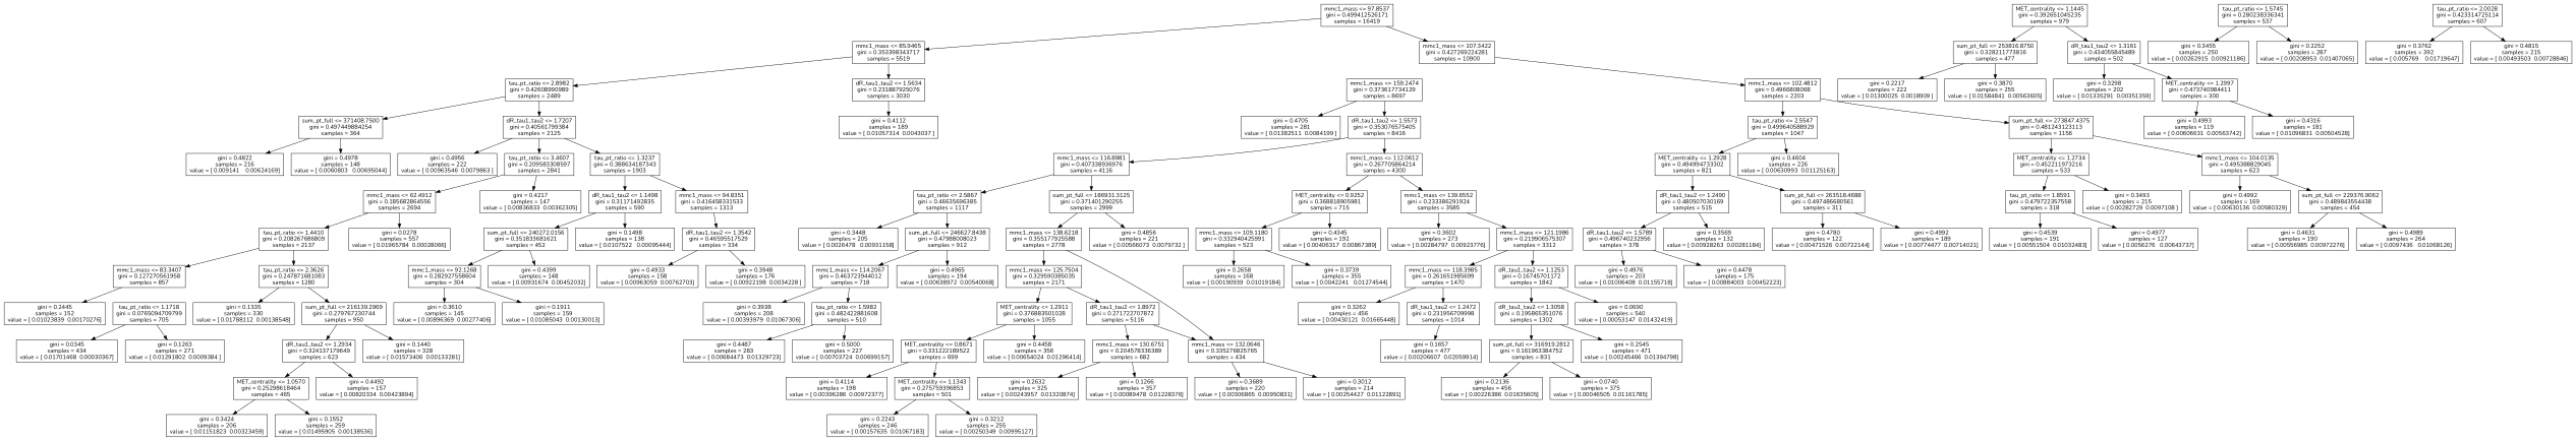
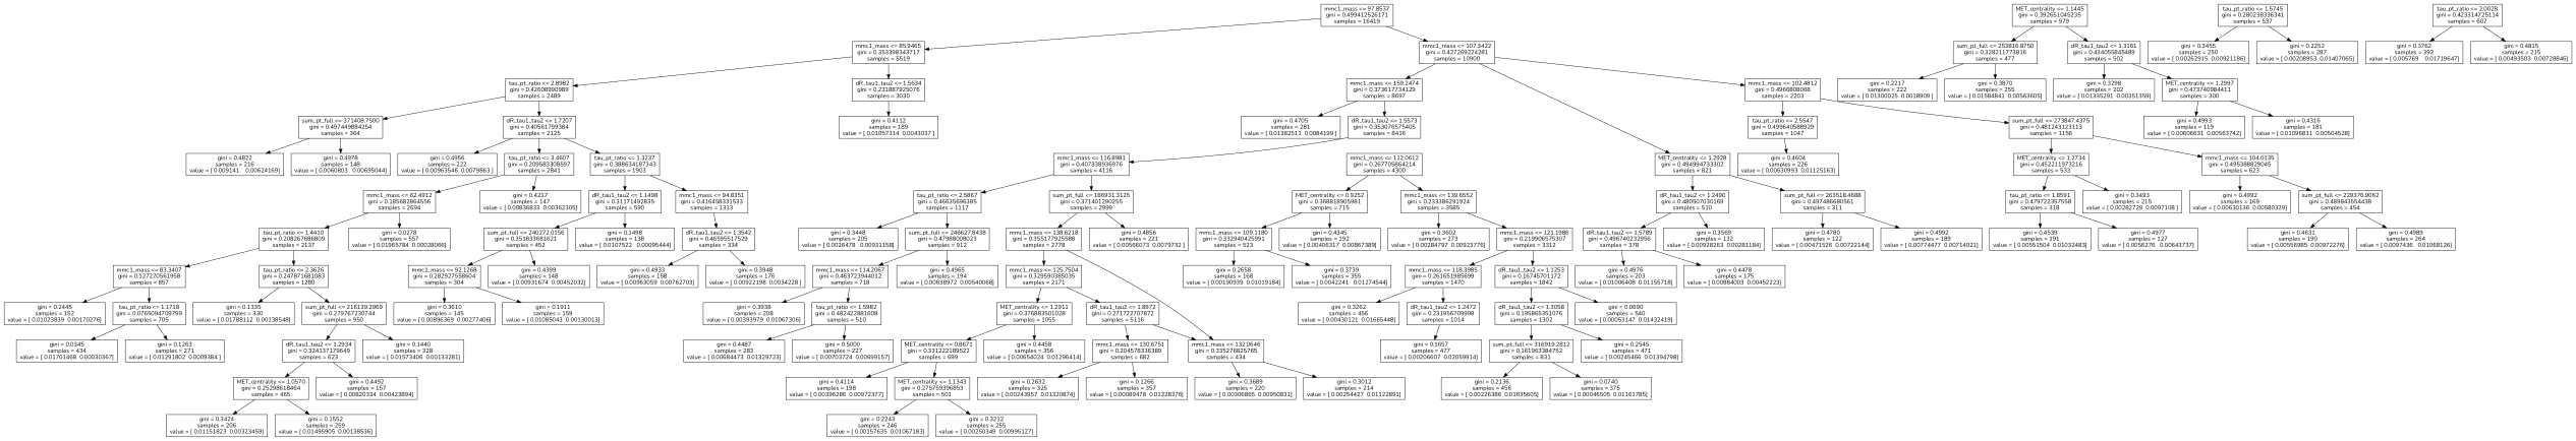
  digraph {
    fontname=Nunito
    node [fontname=Nunito shape=box]
    edge [fontname=Nunito]
    n1 [label="mmc1_mass <= 97.8537\ngini = 0.499412526171\nsamples = 16419"]
    n2 [label="mmc1_mass <= 85.9465\ngini = 0.353398343717\nsamples = 5519"]
    n3 [label="mmc1_mass <= 107.3422\ngini = 0.427269224281\nsamples = 10900"]
    n4 [label="dR_tau1_tau2 <= 1.5634\ngini = 0.231887925076\nsamples = 3030"]
    n5 [label="tau_pt_ratio <= 2.8982\ngini = 0.42608990989\nsamples = 2489"]
    n6 [label="mmc1_mass <= 102.4812\ngini = 0.4966808068\nsamples = 2203"]
    n7 [label="mmc1_mass <= 159.2474\ngini = 0.373617734129\nsamples = 8697"]
    n8 [label="gini = 0.4112\nsamples = 189\nvalue = [ 0.01057314  0.0043037 ]"]
    n9 [label="dR_tau1_tau2 <= 1.7207\ngini = 0.40561799384\nsamples = 2125"]
    n10 [label="sum_pt_full <= 371408.7500\ngini = 0.497449884254\nsamples = 364"]
    n11 [label="tau_pt_ratio <= 3.4607\ngini = 0.209583308597\nsamples = 2841"]
    n12 [label="mmc1_mass <= 62.4912\ngini = 0.185682864556\nsamples = 2694"]
    n13 [label="gini = 0.4217\nsamples = 147\nvalue = [ 0.00836833  0.00362305]"]
    n14 [label="gini = 0.0278\nsamples = 557\nvalue = [ 0.01965784  0.00028066]"]
    n15 [label="tau_pt_ratio <= 1.4410\ngini = 0.208267686809\nsamples = 2137"]
    n16 [label="mmc1_mass <= 83.3407\ngini = 0.127270561958\nsamples = 857"]
    n17 [label="tau_pt_ratio <= 2.3626\ngini = 0.247871681083\nsamples = 1280"]
    n18 [label="tau_pt_ratio <= 1.1718\ngini = 0.0765094709799\nsamples = 705"]
    n19 [label="gini = 0.2445\nsamples = 152\nvalue = [ 0.01023839  0.00170276]"]
    n20 [label="sum_pt_full <= 216139.2969\ngini = 0.279767230744\nsamples = 950"]
    n21 [label="gini = 0.1335\nsamples = 330\nvalue = [ 0.01788112  0.00138548]"]
    n22 [label="gini = 0.1263\nsamples = 271\nvalue = [ 0.01291802  0.0009384 ]"]
    n23 [label="gini = 0.0345\nsamples = 434\nvalue = [ 0.01701468  0.00030367]"]
    n24 [label="gini = 0.1440\nsamples = 328\nvalue = [ 0.01573406  0.00133281]"]
    n25 [label="dR_tau1_tau2 <= 1.2934\ngini = 0.324137179649\nsamples = 623"]
    n26 [label="MET_centrality <= 1.0570\ngini = 0.25298618464\nsamples = 465"]
    n27 [label="gini = 0.4492\nsamples = 157\nvalue = [ 0.00820334  0.00423894]"]
    n28 [label="gini = 0.3424\nsamples = 206\nvalue = [ 0.01151823  0.00323459]"]
    n29 [label="gini = 0.1552\nsamples = 259\nvalue = [ 0.01495905  0.00138536]"]
    n30 [label="tau_pt_ratio <= 1.3237\ngini = 0.388634187343\nsamples = 1903"]
    n31 [label="gini = 0.4956\nsamples = 222\nvalue = [ 0.00963546  0.0079863 ]"]
    n32 [label="gini = 0.4822\nsamples = 216\nvalue = [ 0.009141    0.00624169]"]
    n33 [label="gini = 0.4978\nsamples = 148\nvalue = [ 0.0060803   0.00695044]"]
    n34 [label="dR_tau1_tau2 <= 1.1498\ngini = 0.31171492835\nsamples = 590"]
    n35 [label="mmc1_mass <= 94.8351\ngini = 0.416458331533\nsamples = 1313"]
    n36 [label="gini = 0.1498\nsamples = 138\nvalue = [ 0.0107522   0.00095444]"]
    n37 [label="sum_pt_full <= 240272.0156\ngini = 0.351833681621\nsamples = 452"]
    n38 [label="dR_tau1_tau2 <= 1.3542\ngini = 0.46595517529\nsamples = 334"]
    n39 [label="mmc1_mass <= 92.1268\ngini = 0.282927558604\nsamples = 304"]
    n40 [label="gini = 0.4399\nsamples = 148\nvalue = [ 0.00931674  0.00452032]"]
    n41 [label="gini = 0.1911\nsamples = 159\nvalue = [ 0.01085043  0.00130013]"]
    n42 [label="gini = 0.3610\nsamples = 145\nvalue = [ 0.00896369  0.00277406]"]
    n43 [label="MET_centrality <= 1.1445\ngini = 0.392651045235\nsamples = 979"]
    n44 [label="sum_pt_full <= 253816.8750\ngini = 0.328211773816\nsamples = 477"]
    n45 [label="dR_tau1_tau2 <= 1.3161\ngini = 0.434055845489\nsamples = 502"]
    n46 [label="gini = 0.4933\nsamples = 158\nvalue = [ 0.00963059  0.00762703]"]
    n47 [label="gini = 0.3948\nsamples = 176\nvalue = [ 0.00922198  0.0034228 ]"]
    n48 [label="gini = 0.2217\nsamples = 222\nvalue = [ 0.01300025  0.0018909 ]"]
    n49 [label="gini = 0.3870\nsamples = 255\nvalue = [ 0.01584841  0.00563605]"]
    n50 [label="gini = 0.3298\nsamples = 202\nvalue = [ 0.01335291  0.00351359]"]
    n51 [label="MET_centrality <= 1.2997\ngini = 0.473740984411\nsamples = 300"]
    n52 [label="gini = 0.4993\nsamples = 119\nvalue = [ 0.00606631  0.00563742]"]
    n53 [label="gini = 0.4316\nsamples = 181\nvalue = [ 0.01096831  0.00504528]"]
    n54 [label="tau_pt_ratio <= 2.5547\ngini = 0.499640588929\nsamples = 1047"]
    n55 [label="sum_pt_full <= 273847.4375\ngini = 0.481243123113\nsamples = 1156"]
    n56 [label="dR_tau1_tau2 <= 1.5573\ngini = 0.353076575405\nsamples = 8416"]
    n57 [label="gini = 0.4705\nsamples = 281\nvalue = [ 0.01382511  0.0084199 ]"]
    n58 [label="MET_centrality <= 1.2928\ngini = 0.494994733302\nsamples = 821"]
    n59 [label="gini = 0.4604\nsamples = 226\nvalue = [ 0.00630993  0.01125163]"]
    n60 [label="mmc1_mass <= 104.0135\ngini = 0.495388829045\nsamples = 623"]
    n61 [label="MET_centrality <= 1.2734\ngini = 0.452211973216\nsamples = 533"]
-   n62 [label="dR_tau1_tau2 <= 1.2490\ngini = 0.480507030169\nsamples = 515"]
+   n62 [label="dR_tau1_tau2 <= 1.2490\ngini = 0.480507030169\nsamples = 510"]
    n63 [label="sum_pt_full <= 263518.4688\ngini = 0.497486680561\nsamples = 311"]
    n64 [label="gini = 0.3569\nsamples = 132\nvalue = [ 0.00928263  0.00281184]"]
    n65 [label="dR_tau1_tau2 <= 1.5789\ngini = 0.496740232956\nsamples = 378"]
    n66 [label="gini = 0.4992\nsamples = 189\nvalue = [ 0.00774477  0.00714021]"]
    n67 [label="gini = 0.4780\nsamples = 122\nvalue = [ 0.00471526  0.00722144]"]
    n68 [label="gini = 0.4976\nsamples = 203\nvalue = [ 0.01006408  0.01155718]"]
    n69 [label="gini = 0.4478\nsamples = 175\nvalue = [ 0.00884003  0.00452223]"]
    n70 [label="gini = 0.4992\nsamples = 169\nvalue = [ 0.00630136  0.00580329]"]
    n71 [label="sum_pt_full <= 229376.9062\ngini = 0.489843554438\nsamples = 454"]
    n72 [label="tau_pt_ratio <= 1.8591\ngini = 0.479722357558\nsamples = 318"]
    n73 [label="gini = 0.3493\nsamples = 215\nvalue = [ 0.00282729  0.0097108 ]"]
    n74 [label="gini = 0.4989\nsamples = 264\nvalue = [ 0.0097436   0.01068126]"]
    n75 [label="gini = 0.4631\nsamples = 190\nvalue = [ 0.00556985  0.00972276]"]
    n76 [label="gini = 0.4977\nsamples = 127\nvalue = [ 0.0056276   0.00643737]"]
    n77 [label="gini = 0.4539\nsamples = 191\nvalue = [ 0.00551504  0.01032483]"]
    n78 [label="mmc1_mass <= 112.0612\ngini = 0.267705864214\nsamples = 4300"]
    n79 [label="mmc1_mass <= 116.8981\ngini = 0.407338936976\nsamples = 4116"]
    n80 [label="MET_centrality <= 0.9252\ngini = 0.368818905981\nsamples = 715"]
    n81 [label="mmc1_mass <= 139.6552\ngini = 0.233386291924\nsamples = 3585"]
    n82 [label="tau_pt_ratio <= 2.5867\ngini = 0.46635696385\nsamples = 1117"]
    n83 [label="sum_pt_full <= 186931.3125\ngini = 0.371401290255\nsamples = 2999"]
    n84 [label="gini = 0.4345\nsamples = 192\nvalue = [ 0.00406317  0.00867389]"]
    n85 [label="mmc1_mass <= 109.1180\ngini = 0.332940425991\nsamples = 523"]
    n86 [label="mmc1_mass <= 121.1986\ngini = 0.219906575307\nsamples = 3312"]
    n87 [label="gini = 0.3602\nsamples = 273\nvalue = [ 0.00284797  0.00923776]"]
    n88 [label="gini = 0.2658\nsamples = 168\nvalue = [ 0.00190939  0.01019184]"]
    n89 [label="gini = 0.3739\nsamples = 355\nvalue = [ 0.0042241   0.01274544]"]
    n90 [label="mmc1_mass <= 118.3985\ngini = 0.261651985699\nsamples = 1470"]
    n91 [label="dR_tau1_tau2 <= 1.1253\ngini = 0.16745701172\nsamples = 1842"]
    n92 [label="dR_tau1_tau2 <= 1.2472\ngini = 0.231956709998\nsamples = 1014"]
    n93 [label="gini = 0.3262\nsamples = 456\nvalue = [ 0.00430121  0.01665448]"]
    n94 [label="gini = 0.0690\nsamples = 540\nvalue = [ 0.00053147  0.01432419]"]
    n95 [label="dR_tau1_tau2 <= 1.3058\ngini = 0.195865351076\nsamples = 1302"]
    n96 [label="gini = 0.1657\nsamples = 477\nvalue = [ 0.00206607  0.02059914]"]
    n97 [label="tau_pt_ratio <= 1.5745\ngini = 0.280238336341\nsamples = 537"]
    n98 [label="gini = 0.3455\nsamples = 250\nvalue = [ 0.00262915  0.00921186]"]
    n99 [label="gini = 0.2252\nsamples = 287\nvalue = [ 0.00208953  0.01407065]"]
    n100 [label="gini = 0.2545\nsamples = 471\nvalue = [ 0.00245466  0.01394798]"]
    n101 [label="sum_pt_full <= 316919.2812\ngini = 0.161963384752\nsamples = 831"]
    n102 [label="gini = 0.2136\nsamples = 456\nvalue = [ 0.00226386  0.01635605]"]
    n103 [label="gini = 0.0740\nsamples = 375\nvalue = [ 0.00046505  0.01161785]"]
    n104 [label="sum_pt_full <= 246627.8438\ngini = 0.47988008023\nsamples = 912"]
    n105 [label="gini = 0.3448\nsamples = 205\nvalue = [ 0.0026478   0.00931158]"]
    n106 [label="gini = 0.4856\nsamples = 221\nvalue = [ 0.00566073  0.0079732 ]"]
    n107 [label="mmc1_mass <= 138.6218\ngini = 0.355177925588\nsamples = 2778"]
    n108 [label="mmc1_mass <= 114.2067\ngini = 0.463723944012\nsamples = 718"]
    n109 [label="gini = 0.4965\nsamples = 194\nvalue = [ 0.00638972  0.00540068]"]
    n110 [label="tau_pt_ratio <= 1.5982\ngini = 0.482422881608\nsamples = 510"]
    n111 [label="gini = 0.3938\nsamples = 208\nvalue = [ 0.00393979  0.01067306]"]
    n112 [label="gini = 0.4487\nsamples = 283\nvalue = [ 0.00684473  0.01329723]"]
    n113 [label="gini = 0.5000\nsamples = 227\nvalue = [ 0.00703724  0.00699157]"]
    n114 [label="mmc1_mass <= 125.7504\ngini = 0.329590385035\nsamples = 2171"]
    n115 [label="mmc1_mass <= 132.0646\ngini = 0.335276825765\nsamples = 434"]
    n116 [label="MET_centrality <= 1.2911\ngini = 0.376883501028\nsamples = 1055"]
    n117 [label="dR_tau1_tau2 <= 1.8972\ngini = 0.271722707872\nsamples = 5116"]
    n118 [label="tau_pt_ratio <= 2.0028\ngini = 0.423314725114\nsamples = 607"]
    n119 [label="gini = 0.3762\nsamples = 392\nvalue = [ 0.005769    0.01719647]"]
    n120 [label="gini = 0.4815\nsamples = 215\nvalue = [ 0.00493503  0.00728846]"]
    n121 [label="MET_centrality <= 0.8671\ngini = 0.331222189522\nsamples = 699"]
    n122 [label="gini = 0.4458\nsamples = 356\nvalue = [ 0.00654024  0.01296414]"]
    n123 [label="mmc1_mass <= 130.6751\ngini = 0.204578336389\nsamples = 682"]
    n124 [label="gini = 0.4114\nsamples = 198\nvalue = [ 0.00396286  0.00972377]"]
    n125 [label="MET_centrality <= 1.1343\ngini = 0.275759396853\nsamples = 501"]
    n126 [label="gini = 0.2243\nsamples = 246\nvalue = [ 0.00157635  0.01067183]"]
    n127 [label="gini = 0.3212\nsamples = 255\nvalue = [ 0.00250349  0.00995127]"]
    n128 [label="gini = 0.2632\nsamples = 325\nvalue = [ 0.00243957  0.01320874]"]
    n129 [label="gini = 0.1266\nsamples = 357\nvalue = [ 0.00089478  0.01228376]"]
    n130 [label="gini = 0.3689\nsamples = 220\nvalue = [ 0.00306865  0.00950831]"]
    n131 [label="gini = 0.3012\nsamples = 214\nvalue = [ 0.00254427  0.01122891]"]
    n1 -> n2
    n1 -> n3
    n2 -> n4
    n2 -> n5
    n3 -> n6
+   n3 -> n7
    n4 -> n8
    n5 -> n9
    n5 -> n10
    n6 -> n54
    n6 -> n55
    n7 -> n56
    n7 -> n57
    n9 -> n11
    n9 -> n30
    n9 -> n31
    n10 -> n32
    n10 -> n33
    n11 -> n12
    n11 -> n13
    n12 -> n14
    n12 -> n15
    n15 -> n16
    n15 -> n17
+   n16 -> n18
    n16 -> n19
    n17 -> n20
    n17 -> n21
    n18 -> n22
    n18 -> n23
    n20 -> n24
    n20 -> n25
    n25 -> n26
    n25 -> n27
    n26 -> n28
    n26 -> n29
    n30 -> n34
    n30 -> n35
    n34 -> n36
    n34 -> n37
    n35 -> n38
    n37 -> n39
    n37 -> n40
    n38 -> n46
    n38 -> n47
    n39 -> n41
    n39 -> n42
    n43 -> n44
    n43 -> n45
    n44 -> n48
    n44 -> n49
    n45 -> n50
    n45 -> n51
    n51 -> n52
    n51 -> n53
-   n54 -> n58
+   n3 -> n58
    n54 -> n59
    n55 -> n60
    n55 -> n61
-   n56 -> n78
    n56 -> n79
    n58 -> n62
    n58 -> n63
    n60 -> n70
    n60 -> n71
    n61 -> n72
    n61 -> n73
    n62 -> n64
    n62 -> n65
    n63 -> n66
    n63 -> n67
    n65 -> n68
    n65 -> n69
    n71 -> n74
    n71 -> n75
    n72 -> n76
    n72 -> n77
    n78 -> n80
    n78 -> n81
    n79 -> n82
    n79 -> n83
    n80 -> n84
    n80 -> n85
    n81 -> n86
    n81 -> n87
    n82 -> n104
    n82 -> n105
    n83 -> n106
    n83 -> n107
    n85 -> n88
    n85 -> n89
    n86 -> n90
    n86 -> n91
    n90 -> n92
    n90 -> n93
    n91 -> n94
    n91 -> n95
    n92 -> n96
    n95 -> n100
    n95 -> n101
    n97 -> n98
    n97 -> n99
    n101 -> n102
    n101 -> n103
    n104 -> n108
    n104 -> n109
    n107 -> n114
    n107 -> n115
    n108 -> n110
    n108 -> n111
    n110 -> n112
    n110 -> n113
    n114 -> n116
    n114 -> n117
    n115 -> n130
    n115 -> n131
    n116 -> n121
    n116 -> n122
    n117 -> n115
    n117 -> n123
    n118 -> n119
    n118 -> n120
    n121 -> n124
    n121 -> n125
    n123 -> n128
    n123 -> n129
    n125 -> n126
    n125 -> n127
  }
